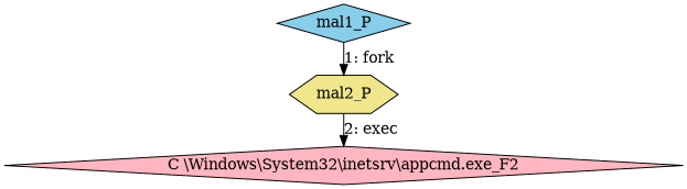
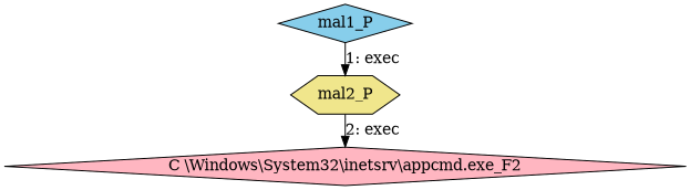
  digraph {
    engine=neato
    fixedsize=false
    fontsize=10
    nodesep=0.3
    rankdir=TB
    ranksep=0
    splines=true
    node [node_type=Process shape=diamond style=filled]
    edge [arrowhead=normal]
    mal1_P [fillcolor=skyblue]
    mal2_P [shape=hexagon fillcolor=khaki]
    "C \\Windows\\System32\\inetsrv\\appcmd.exe_F2" [node_type=File fillcolor=lightpink]
-   mal1_P -> mal2_P [label="1: fork"]
+   mal1_P -> mal2_P [label="1: exec"]
    mal2_P -> "C \\Windows\\System32\\inetsrv\\appcmd.exe_F2" [label="2: exec"]
  }
